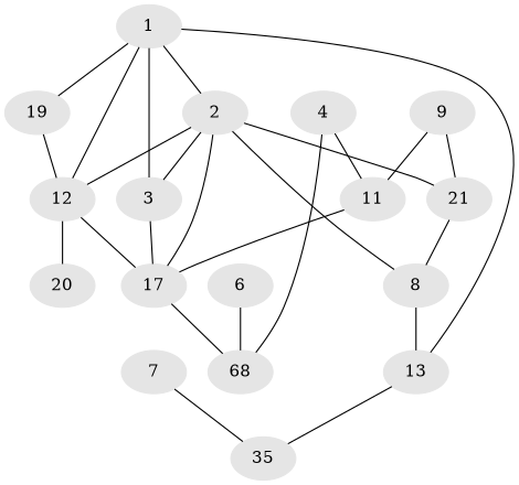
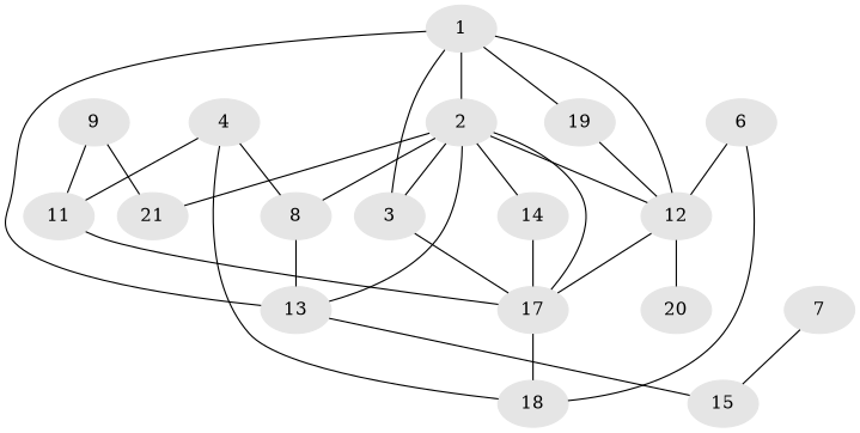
  graph {
    node [color=gray90 style=filled]
    edge [weight=1.0]
    1
    2
    3
    12
    13
    19
    8
+   14
    17
    21
    20
-   15 [label=35]
-   18 [label=68]
+   15
+   18
    4
    n15 [label=11]
    6
    7
    9
    1 -- 2
    1 -- 3
    1 -- 12
    1 -- 13
    1 -- 19
    2 -- 3
    2 -- 12
+   2 -- 13
    2 -- 8
+   2 -- 14
    2 -- 17
    2 -- 21
    3 -- 17
    12 -- 17
    12 -- 20
    13 -- 15
    19 -- 12
    8 -- 13 [weight=2.0]
+   14 -- 17
    17 -- 18 [weight=2.0]
-   21 -- 8
+   4 -- 8
    4 -- 18
    4 -- n15
    n15 -- 17
+   6 -- 12
    6 -- 18
    7 -- 15
    9 -- 21
    9 -- n15
  }
